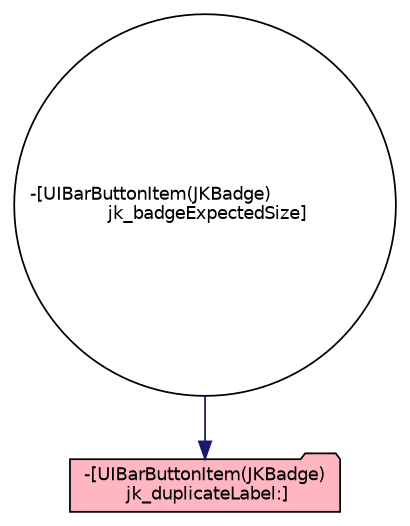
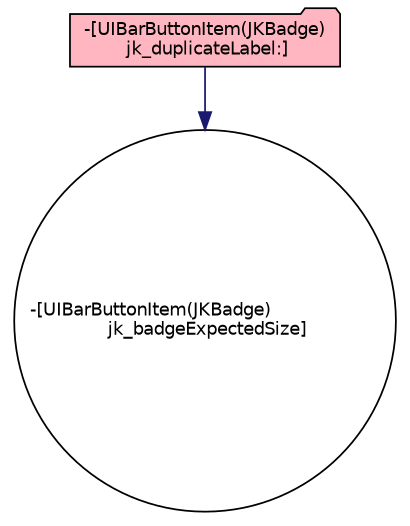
  digraph {
    rankdir=TB
    node [color=black fontname=Helvetica fontsize=10 style=filled]
    n1 [fillcolor=white fontcolor=black height=0.2 label="-[UIBarButtonItem(JKBadge)\l jk_badgeExpectedSize]" shape=circle width=0.4]
    n2 [fillcolor=lightpink height=0.2 label="-[UIBarButtonItem(JKBadge)\l jk_duplicateLabel:]" shape=folder width=0.4]
-   n1 -> n2 [color=midnightblue fontname=Helvetica fontsize=10 labelfontname=Helvetica labelfontsize=10 style=solid]
+   n2 -> n1 [color=midnightblue fontname=Helvetica fontsize=10 labelfontname=Helvetica labelfontsize=10 style=solid]
  }
